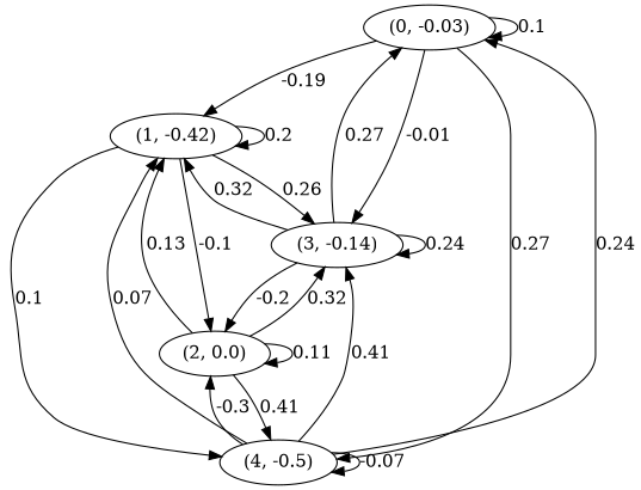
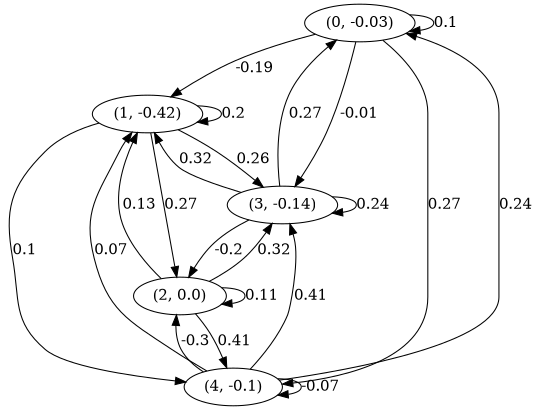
  digraph {
    n1 [label="(0, -0.03)"]
    n2 [label="(1, -0.42)"]
    n3 [label="(3, -0.14)"]
-   n4 [label="(4, -0.5)"]
+   n4 [label="(4, -0.1)"]
    n5 [label="(2, 0.0)"]
    n1 -> n1 [label=0.1]
    n1 -> n2 [label=-0.19]
    n1 -> n3 [label=-0.01]
    n1 -> n4 [label=0.27]
    n2 -> n2 [label=0.2]
    n2 -> n3 [label=0.26]
    n2 -> n4 [label=0.1]
-   n2 -> n5 [label=-0.1]
+   n2 -> n5 [label=0.27]
    n3 -> n1 [label=0.27]
    n3 -> n2 [label=0.32]
    n3 -> n3 [label=0.24]
    n3 -> n5 [label=-0.2]
    n4 -> n1 [label=0.24]
    n4 -> n2 [label=0.07]
    n4 -> n3 [label=0.41]
    n4 -> n4 [label=-0.07]
    n4 -> n5 [label=-0.3]
    n5 -> n2 [label=0.13]
    n5 -> n3 [label=0.32]
    n5 -> n4 [label=0.41]
    n5 -> n5 [label=0.11]
  }
